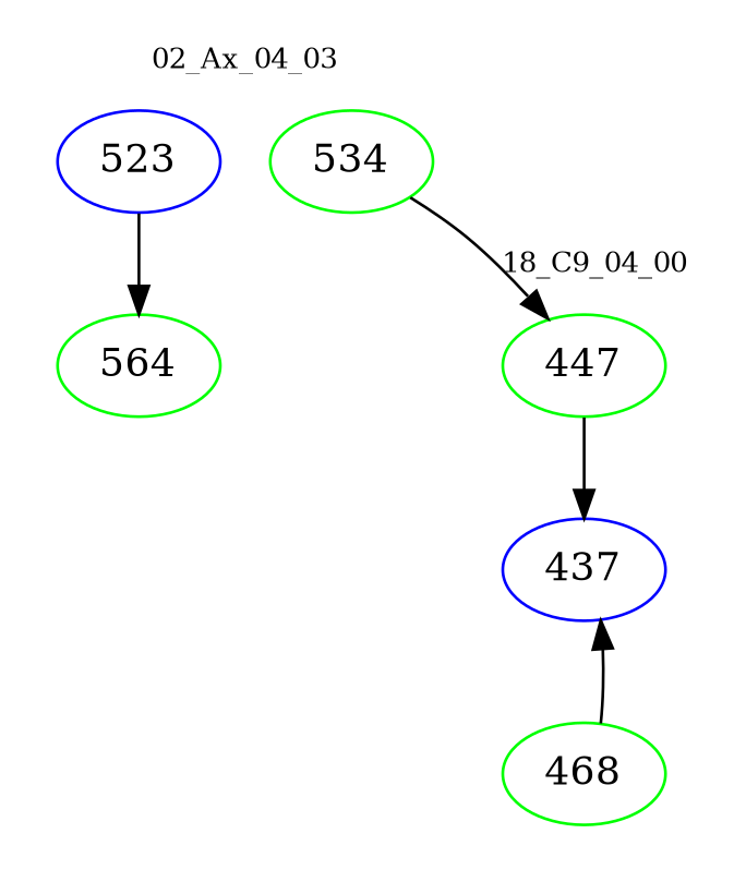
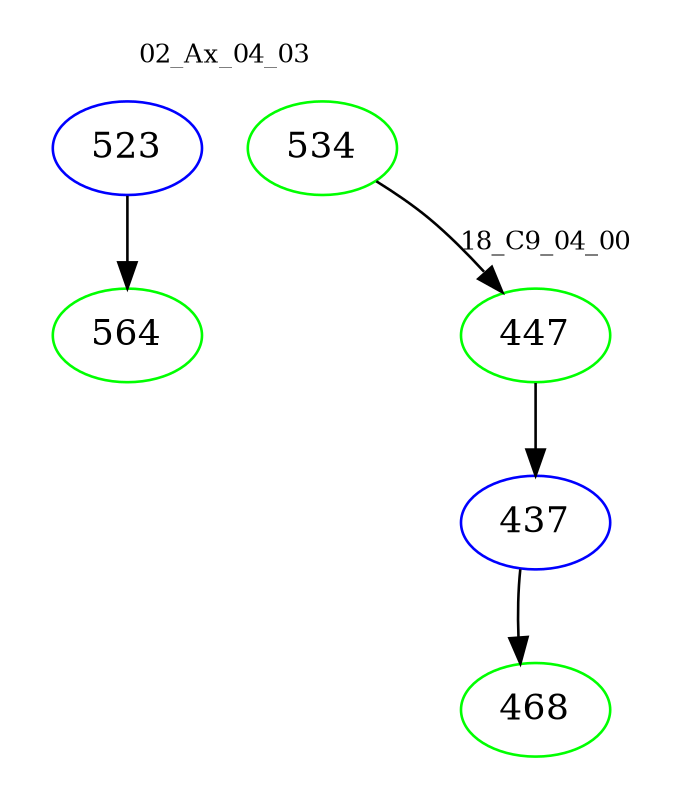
  digraph {
    node [color=green]
    edge [color=black]
    n1 [label=534]
    n2 [color=blue label=523]
    n3 [label=564]
    n4 [label=447]
    n5 [color=blue label=437]
    n6 [label=468]
    subgraph cluster_1 {
      color=white
      fontsize=10
      label="02_Ax_04_03"
      n1
      n2
      n3
    }
    subgraph cluster_2 {
      color=white
      fontsize=10
      label="18_C9_04_00"
      n4
      n5
      n6
    }
    n1 -> n4
    n2 -> n3
    n4 -> n5
-   n6 -> n5
+   n5 -> n6
  }
